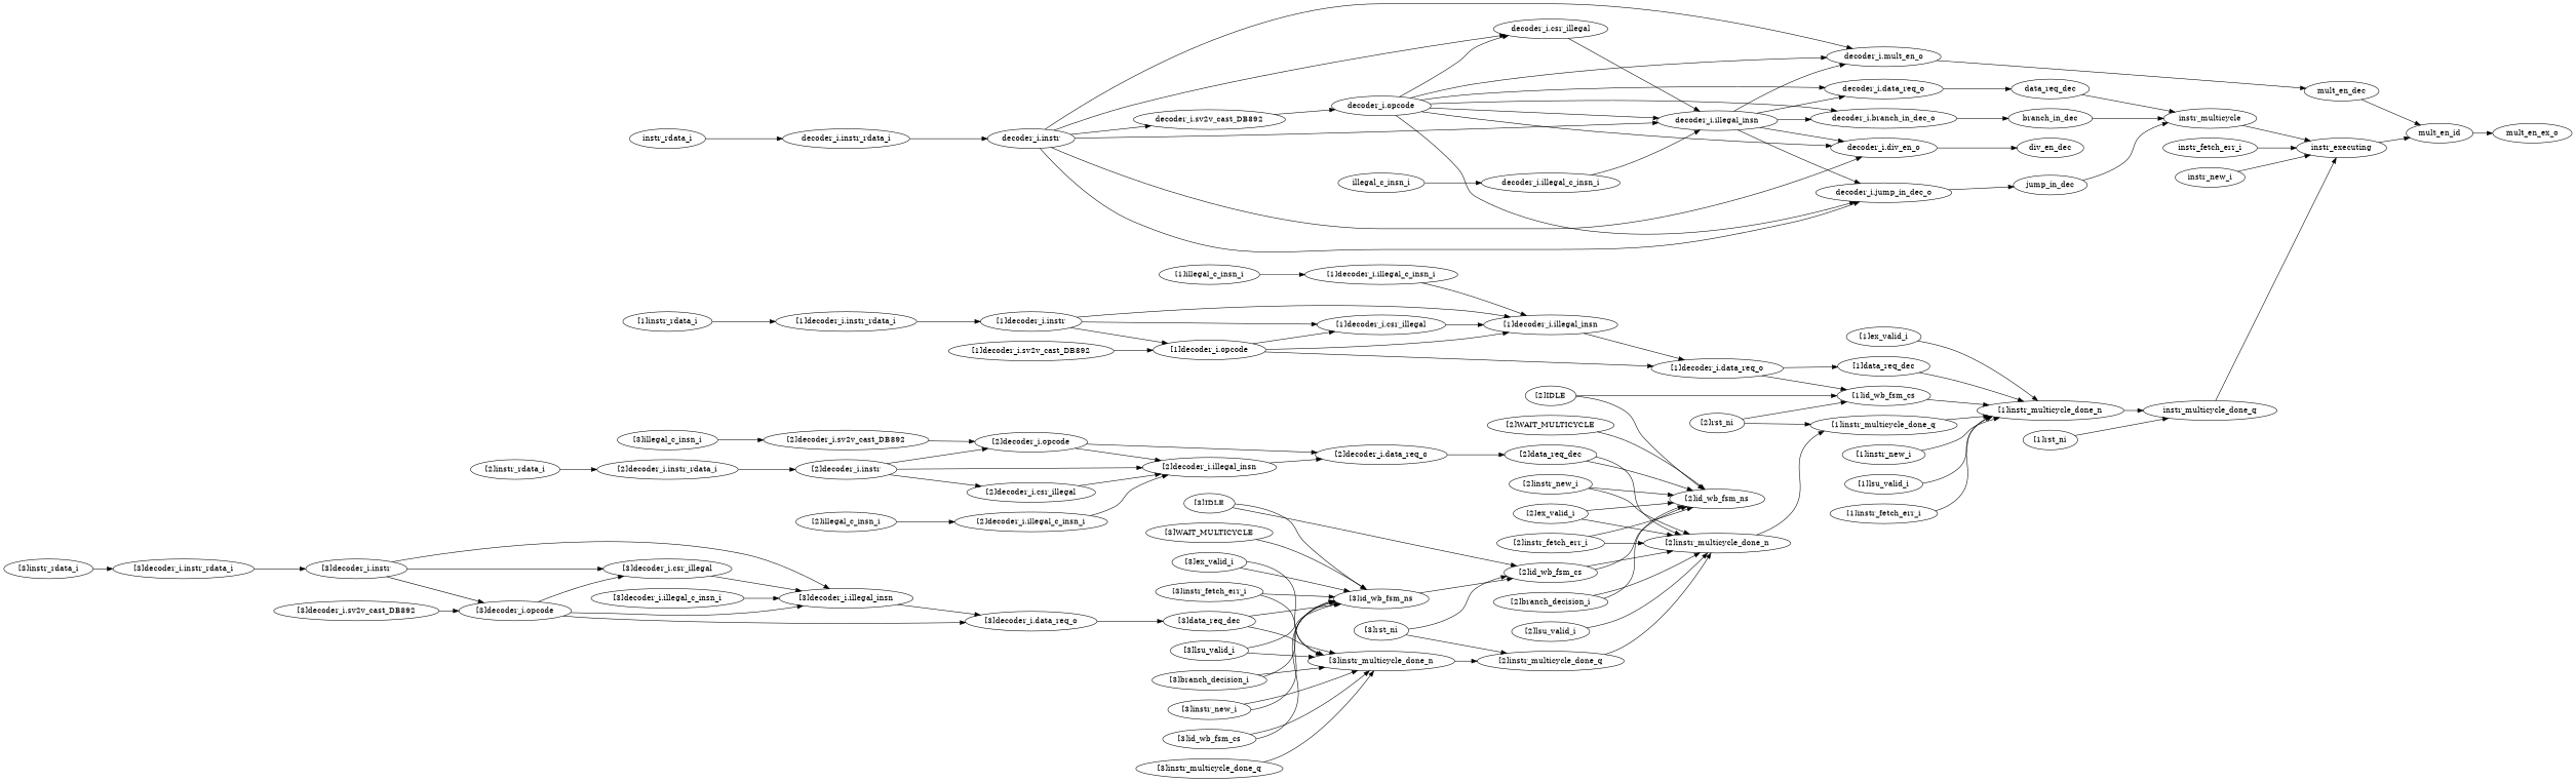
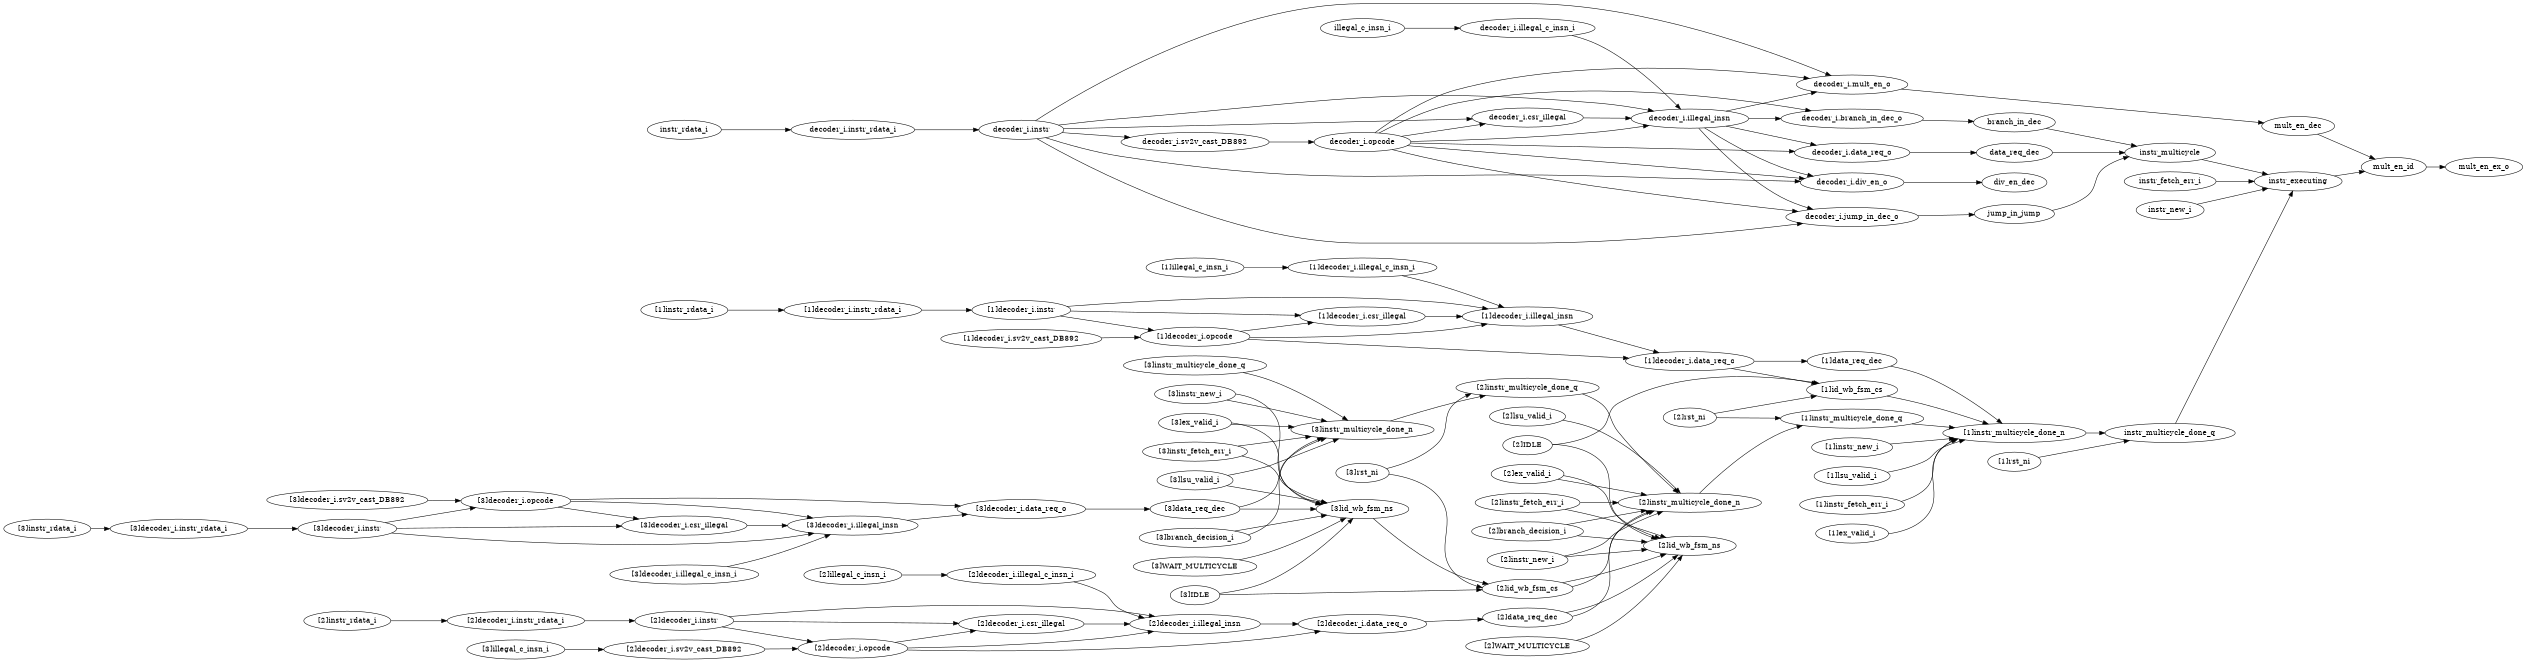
  strict digraph {
    rankdir=LR
    node [complexity=18 importance=0.762318746765 rank=0.0317632811152]
    "[3]lsu_valid_i" [complexity=24]
    "[3]instr_multicycle_done_n" [complexity=20 importance=0.0309439977179 rank=0.00154719988589]
    "[3]id_wb_fsm_ns" [complexity=20 importance=0.760822784075 rank=0.0380411392037]
    "[2]instr_multicycle_done_q" [importance=0.0272843738887 rank=0.00151579854937]
    "[2]id_wb_fsm_cs" [importance=0.756799932326 rank=0.0420444406848]
    "[2]instr_multicycle_done_n" [complexity=16 importance=0.0237706887051 rank=0.00148566804407]
    "[2]id_wb_fsm_ns" [complexity=15 importance=0.107550882779 rank=0.00717005885191]
    "[2]ex_valid_i" [complexity=19 importance=0.109046845469 rank=0.00573930765627]
    "[1]instr_multicycle_done_q" [complexity=14 importance=0.0201110648759 rank=0.00143650463399]
    "[1]instr_multicycle_done_n" [complexity=12 importance=0.0165973796924 rank=0.00138311497436]
    "[1]id_wb_fsm_cs" [complexity=13 importance=0.10352803103 rank=0.00796369469459]
    instr_multicycle [complexity=10 importance=0.0125987547642 rank=0.00125987547642]
    instr_executing [complexity=5 importance=0.00942407067958 rank=0.00188481413592]
    mult_en_id [complexity=2 importance=0.00538438253182 rank=0.00269219126591]
    "decoder_i.data_req_o" [complexity=15 importance=0.0166563133782 rank=0.00111042089188]
    data_req_dec [complexity=15 importance=0.0149486086403 rank=0.000996573909354]
    mult_en_ex_o [complexity=0 importance=0.00279194775639 rank=0.0]
    "[2]rst_ni" [complexity=14 importance=0.20855202475 rank=0.0148965731964]
    instr_multicycle_done_q [complexity=10 importance=0.0129377558631 rank=0.00129377558631]
    "[1]decoder_i.illegal_insn" [complexity=17 importance=0.040910868461 rank=0.00240652167418]
    "[1]decoder_i.data_req_o" [complexity=16 importance=0.0372523179987 rank=0.00232826987492]
    "[1]data_req_dec" [complexity=16 importance=0.0355446132608 rank=0.0022215383288]
    "[2]instr_rdata_i" [complexity=28 importance=0.232369451248 rank=0.00829890897315]
    "[2]decoder_i.instr_rdata_i" [complexity=28 importance=0.230873488558 rank=0.0082454817342]
    "[2]decoder_i.instr" [complexity=26 importance=0.229003526776 rank=0.00880782795293]
    "[2]decoder_i.opcode" [complexity=23 importance=0.226572596206 rank=0.00985098244374]
    "[2]decoder_i.csr_illegal" [complexity=22 importance=0.224324663282 rank=0.0101965756037]
    "[2]decoder_i.illegal_insn" [complexity=20 importance=0.222817874634 rank=0.0111408937317]
    "decoder_i.csr_illegal" [complexity=21 importance=0.0245456763075 rank=0.00116884172893]
    "decoder_i.illegal_insn" [complexity=19 importance=0.0230388876586 rank=0.00121257303466]
    "decoder_i.div_en_o" [importance=0.0193803371963 rank=0.00107668539979]
    "decoder_i.jump_in_dec_o" [complexity=15 importance=0.0166449806224 rank=0.00110966537483]
    "decoder_i.mult_en_o" [importance=0.0193803371963 rank=0.00107668539979]
    "decoder_i.branch_in_dec_o" [complexity=15 importance=0.0166519906169 rank=0.00111013270779]
    div_en_dec [importance=0.0176422589792 rank=0.000980125498843]
-   jump_in_dec [complexity=15 importance=0.014944831257 rank=0.000996322083803]
+   jump_in_dec [complexity=15 importance=0.014944831257 rank=0.000996322083803 label=jump_in_jump]
    mult_en_dec [importance=0.0176422589792 rank=0.000980125498843]
    branch_in_dec [complexity=15 importance=0.0149471677349 rank=0.000996477848995]
    "[1]instr_rdata_i" [complexity=25 importance=0.0504624450756 rank=0.00201849780302]
    "[1]decoder_i.instr_rdata_i" [complexity=25 importance=0.0489664823851 rank=0.00195865929541]
    "[1]decoder_i.instr" [complexity=23 importance=0.0470965206037 rank=0.00204767480886]
    "[1]decoder_i.opcode" [complexity=20 importance=0.0446655900336 rank=0.00223327950168]
    "[1]decoder_i.csr_illegal" [complexity=19 importance=0.0424176571099 rank=0.00223250826894]
    "[1]instr_new_i" [complexity=14 importance=0.0844828611522 rank=0.0060344900823]
    "[1]rst_ni" [complexity=11 importance=0.0273714744167 rank=0.00248831585606]
    "[3]data_req_dec" [complexity=24 importance=1.52399542203 rank=0.0634998092511]
    "[1]decoder_i.illegal_c_insn_i" [importance=0.0431548293335 rank=0.00239749051853]
    "[1]illegal_c_insn_i" [importance=0.0446507920239 rank=0.00248059955689]
    "[1]decoder_i.sv2v_cast_DB892" [complexity=23 importance=0.046161552724 rank=0.00200702403148]
    "[2]instr_fetch_err_i" [complexity=17 importance=0.431699493805 rank=0.0253940878709]
    "[2]decoder_i.data_req_o" [complexity=19 importance=0.219159324171 rank=0.0115347012722]
    "[2]data_req_dec" [complexity=19 importance=0.217451619433 rank=0.0114448220754]
    "[3]IDLE" [complexity=26 importance=1.52314153084 rank=0.0585823665708]
    "decoder_i.instr_rdata_i" [complexity=27 importance=0.0310945015827 rank=0.00115164820677]
    "decoder_i.instr" [complexity=25 importance=0.0292245398013 rank=0.00116898159205]
    "decoder_i.sv2v_cast_DB892" [complexity=25 importance=0.0282895719216 rank=0.00113158287686]
    "decoder_i.opcode" [complexity=22 importance=0.0267936092312 rank=0.00121789132869]
    "[3]decoder_i.instr" [complexity=31 importance=1.53554732937 rank=0.0495337848183]
    "[3]decoder_i.csr_illegal" [complexity=27 importance=1.53086846587 rank=0.0566988320694]
    "[3]decoder_i.opcode" [complexity=28 importance=1.5331163988 rank=0.0547541570999]
    "[3]decoder_i.illegal_insn" [complexity=25 importance=1.52936167723 rank=0.061174467089]
    "[3]decoder_i.data_req_o" [complexity=24 importance=1.52570312676 rank=0.0635709636151]
    instr_fetch_err_i [complexity=10 importance=0.01092003337 rank=0.001092003337]
    "[3]branch_decision_i" [complexity=24]
    "[3]instr_new_i" [complexity=22 importance=3.04478709899 rank=0.13839941359]
    "[1]lsu_valid_i" [complexity=16 importance=0.0180933423828 rank=0.00113083389892]
-   "[3]id_wb_fsm_cs" [complexity=23 importance=5.3297032414 rank=0.231726227887]
    instr_new_i [complexity=10 importance=0.01092003337 rank=0.001092003337]
    "[2]WAIT_MULTICYCLE" [complexity=25 importance=0.431699493805 rank=0.0172679797522]
    "[3]instr_multicycle_done_q" [complexity=22 importance=0.0344576829014 rank=0.0015662583137]
    "[3]rst_ni" [complexity=19 importance=1.51509582734 rank=0.0797418856496]
    "[2]lsu_valid_i" [complexity=19 importance=0.109046845469 rank=0.00573930765627]
    "[1]instr_fetch_err_i" [complexity=14 importance=0.0844828611522 rank=0.0060344900823]
    "[2]decoder_i.illegal_c_insn_i" [complexity=21 importance=0.225061835506 rank=0.0107172302622]
    "[2]decoder_i.sv2v_cast_DB892" [complexity=26 importance=0.228068558897 rank=0.00877186764987]
    "[3]decoder_i.illegal_c_insn_i" [complexity=26 importance=1.5316056381 rank=0.0589079091576]
    illegal_c_insn_i [complexity=20 importance=0.0267788112215 rank=0.00133894056108]
    "decoder_i.illegal_c_insn_i" [complexity=20 importance=0.0252828485311 rank=0.00126414242655]
    "[1]ex_valid_i" [complexity=16 importance=0.0180933423828 rank=0.00113083389892]
    "[2]instr_new_i" [complexity=17 importance=0.431699493805 rank=0.0253940878709]
    "[3]ex_valid_i" [complexity=24]
    "[3]instr_fetch_err_i" [complexity=22 importance=3.04478709899 rank=0.13839941359]
    "[3]decoder_i.sv2v_cast_DB892" [complexity=31 importance=1.53461236149 rank=0.0495036245642]
    "[3]illegal_c_insn_i" [complexity=26 importance=1.53310160079 rank=0.0589654461842]
    "[2]branch_decision_i" [complexity=19 importance=0.109046845469 rank=0.00573930765627]
    "[3]decoder_i.instr_rdata_i" [complexity=33 importance=1.53741729115 rank=0.0465884027621]
    "[3]WAIT_MULTICYCLE" [complexity=30 importance=3.04478709899 rank=0.1014929033]
    instr_rdata_i [complexity=27 importance=0.0325904642732 rank=0.00120705423234]
    "[2]illegal_c_insn_i" [complexity=21 importance=0.226557798196 rank=0.0107884665808]
    "[3]instr_rdata_i" [complexity=33 importance=1.53891325384 rank=0.0466337349649]
    "[2]IDLE" [complexity=21 importance=0.216597728248 rank=0.0103141775356]
    "[3]lsu_valid_i" -> "[3]instr_multicycle_done_n"
    "[3]lsu_valid_i" -> "[3]id_wb_fsm_ns"
    "[3]instr_multicycle_done_n" -> "[2]instr_multicycle_done_q"
    "[3]id_wb_fsm_ns" -> "[2]id_wb_fsm_cs"
    "[2]instr_multicycle_done_q" -> "[2]instr_multicycle_done_n"
    "[2]id_wb_fsm_cs" -> "[2]instr_multicycle_done_n"
    "[2]id_wb_fsm_cs" -> "[2]id_wb_fsm_ns"
    "[2]instr_multicycle_done_n" -> "[1]instr_multicycle_done_q"
    "[2]ex_valid_i" -> "[2]instr_multicycle_done_n"
    "[2]ex_valid_i" -> "[2]id_wb_fsm_ns"
    "[1]instr_multicycle_done_q" -> "[1]instr_multicycle_done_n"
    "[1]instr_multicycle_done_n" -> instr_multicycle_done_q
    "[1]id_wb_fsm_cs" -> "[1]instr_multicycle_done_n"
    instr_multicycle -> instr_executing
    instr_executing -> mult_en_id
    mult_en_id -> mult_en_ex_o
    "decoder_i.data_req_o" -> data_req_dec
    data_req_dec -> instr_multicycle
    "[2]rst_ni" -> "[1]instr_multicycle_done_q"
    "[2]rst_ni" -> "[1]id_wb_fsm_cs"
    instr_multicycle_done_q -> instr_executing
    "[1]decoder_i.illegal_insn" -> "[1]decoder_i.data_req_o"
    "[1]decoder_i.data_req_o" -> "[1]id_wb_fsm_cs"
    "[1]decoder_i.data_req_o" -> "[1]data_req_dec"
    "[1]data_req_dec" -> "[1]instr_multicycle_done_n"
    "[2]instr_rdata_i" -> "[2]decoder_i.instr_rdata_i"
    "[2]decoder_i.instr_rdata_i" -> "[2]decoder_i.instr"
    "[2]decoder_i.instr" -> "[2]decoder_i.opcode"
    "[2]decoder_i.instr" -> "[2]decoder_i.csr_illegal"
    "[2]decoder_i.instr" -> "[2]decoder_i.illegal_insn"
+   "[2]decoder_i.opcode" -> "[2]decoder_i.csr_illegal"
    "[2]decoder_i.opcode" -> "[2]decoder_i.illegal_insn"
    "[2]decoder_i.opcode" -> "[2]decoder_i.data_req_o"
    "[2]decoder_i.csr_illegal" -> "[2]decoder_i.illegal_insn"
    "[2]decoder_i.illegal_insn" -> "[2]decoder_i.data_req_o"
    "decoder_i.csr_illegal" -> "decoder_i.illegal_insn"
    "decoder_i.illegal_insn" -> "decoder_i.data_req_o"
    "decoder_i.illegal_insn" -> "decoder_i.div_en_o"
    "decoder_i.illegal_insn" -> "decoder_i.jump_in_dec_o"
    "decoder_i.illegal_insn" -> "decoder_i.mult_en_o"
    "decoder_i.illegal_insn" -> "decoder_i.branch_in_dec_o"
    "decoder_i.div_en_o" -> div_en_dec
    "decoder_i.jump_in_dec_o" -> jump_in_dec
    "decoder_i.mult_en_o" -> mult_en_dec
    "decoder_i.branch_in_dec_o" -> branch_in_dec
    jump_in_dec -> instr_multicycle
    mult_en_dec -> mult_en_id
    branch_in_dec -> instr_multicycle
    "[1]instr_rdata_i" -> "[1]decoder_i.instr_rdata_i"
    "[1]decoder_i.instr_rdata_i" -> "[1]decoder_i.instr"
    "[1]decoder_i.instr" -> "[1]decoder_i.illegal_insn"
    "[1]decoder_i.instr" -> "[1]decoder_i.opcode"
    "[1]decoder_i.instr" -> "[1]decoder_i.csr_illegal"
    "[1]decoder_i.opcode" -> "[1]decoder_i.illegal_insn"
    "[1]decoder_i.opcode" -> "[1]decoder_i.data_req_o"
    "[1]decoder_i.opcode" -> "[1]decoder_i.csr_illegal"
    "[1]decoder_i.csr_illegal" -> "[1]decoder_i.illegal_insn"
    "[1]instr_new_i" -> "[1]instr_multicycle_done_n"
    "[1]rst_ni" -> instr_multicycle_done_q
    "[3]data_req_dec" -> "[3]instr_multicycle_done_n"
    "[3]data_req_dec" -> "[3]id_wb_fsm_ns"
    "[1]decoder_i.illegal_c_insn_i" -> "[1]decoder_i.illegal_insn"
    "[1]illegal_c_insn_i" -> "[1]decoder_i.illegal_c_insn_i"
    "[1]decoder_i.sv2v_cast_DB892" -> "[1]decoder_i.opcode"
    "[2]instr_fetch_err_i" -> "[2]instr_multicycle_done_n"
    "[2]instr_fetch_err_i" -> "[2]id_wb_fsm_ns"
    "[2]decoder_i.data_req_o" -> "[2]data_req_dec"
    "[2]data_req_dec" -> "[2]instr_multicycle_done_n"
    "[2]data_req_dec" -> "[2]id_wb_fsm_ns"
    "[3]IDLE" -> "[3]id_wb_fsm_ns"
    "[3]IDLE" -> "[2]id_wb_fsm_cs"
    "decoder_i.instr_rdata_i" -> "decoder_i.instr"
    "decoder_i.instr" -> "decoder_i.csr_illegal"
    "decoder_i.instr" -> "decoder_i.illegal_insn"
    "decoder_i.instr" -> "decoder_i.div_en_o"
    "decoder_i.instr" -> "decoder_i.jump_in_dec_o"
    "decoder_i.instr" -> "decoder_i.mult_en_o"
    "decoder_i.instr" -> "decoder_i.sv2v_cast_DB892"
    "decoder_i.sv2v_cast_DB892" -> "decoder_i.opcode"
    "decoder_i.opcode" -> "decoder_i.data_req_o"
    "decoder_i.opcode" -> "decoder_i.csr_illegal"
    "decoder_i.opcode" -> "decoder_i.illegal_insn"
    "decoder_i.opcode" -> "decoder_i.div_en_o"
    "decoder_i.opcode" -> "decoder_i.jump_in_dec_o"
    "decoder_i.opcode" -> "decoder_i.mult_en_o"
    "decoder_i.opcode" -> "decoder_i.branch_in_dec_o"
    "[3]decoder_i.instr" -> "[3]decoder_i.csr_illegal"
    "[3]decoder_i.instr" -> "[3]decoder_i.opcode"
    "[3]decoder_i.instr" -> "[3]decoder_i.illegal_insn"
    "[3]decoder_i.csr_illegal" -> "[3]decoder_i.illegal_insn"
    "[3]decoder_i.opcode" -> "[3]decoder_i.csr_illegal"
    "[3]decoder_i.opcode" -> "[3]decoder_i.illegal_insn"
    "[3]decoder_i.opcode" -> "[3]decoder_i.data_req_o"
    "[3]decoder_i.illegal_insn" -> "[3]decoder_i.data_req_o"
    "[3]decoder_i.data_req_o" -> "[3]data_req_dec"
    instr_fetch_err_i -> instr_executing
    "[3]branch_decision_i" -> "[3]instr_multicycle_done_n"
    "[3]branch_decision_i" -> "[3]id_wb_fsm_ns"
    "[3]instr_new_i" -> "[3]instr_multicycle_done_n"
    "[3]instr_new_i" -> "[3]id_wb_fsm_ns"
    "[1]lsu_valid_i" -> "[1]instr_multicycle_done_n"
-   "[3]id_wb_fsm_cs" -> "[3]instr_multicycle_done_n"
-   "[3]id_wb_fsm_cs" -> "[3]id_wb_fsm_ns"
    instr_new_i -> instr_executing
    "[2]WAIT_MULTICYCLE" -> "[2]id_wb_fsm_ns"
    "[3]instr_multicycle_done_q" -> "[3]instr_multicycle_done_n"
    "[3]rst_ni" -> "[2]instr_multicycle_done_q"
    "[3]rst_ni" -> "[2]id_wb_fsm_cs"
    "[2]lsu_valid_i" -> "[2]instr_multicycle_done_n"
    "[1]instr_fetch_err_i" -> "[1]instr_multicycle_done_n"
    "[2]decoder_i.illegal_c_insn_i" -> "[2]decoder_i.illegal_insn"
    "[2]decoder_i.sv2v_cast_DB892" -> "[2]decoder_i.opcode"
    "[3]decoder_i.illegal_c_insn_i" -> "[3]decoder_i.illegal_insn"
    illegal_c_insn_i -> "decoder_i.illegal_c_insn_i"
    "decoder_i.illegal_c_insn_i" -> "decoder_i.illegal_insn"
    "[1]ex_valid_i" -> "[1]instr_multicycle_done_n"
    "[2]instr_new_i" -> "[2]instr_multicycle_done_n"
    "[2]instr_new_i" -> "[2]id_wb_fsm_ns"
    "[3]ex_valid_i" -> "[3]instr_multicycle_done_n"
    "[3]ex_valid_i" -> "[3]id_wb_fsm_ns"
    "[3]instr_fetch_err_i" -> "[3]instr_multicycle_done_n"
    "[3]instr_fetch_err_i" -> "[3]id_wb_fsm_ns"
    "[3]decoder_i.sv2v_cast_DB892" -> "[3]decoder_i.opcode"
    "[3]illegal_c_insn_i" -> "[2]decoder_i.sv2v_cast_DB892"
    "[2]branch_decision_i" -> "[2]instr_multicycle_done_n"
    "[2]branch_decision_i" -> "[2]id_wb_fsm_ns"
    "[3]decoder_i.instr_rdata_i" -> "[3]decoder_i.instr"
    "[3]WAIT_MULTICYCLE" -> "[3]id_wb_fsm_ns"
    instr_rdata_i -> "decoder_i.instr_rdata_i"
    "[2]illegal_c_insn_i" -> "[2]decoder_i.illegal_c_insn_i"
    "[3]instr_rdata_i" -> "[3]decoder_i.instr_rdata_i"
    "[2]IDLE" -> "[2]id_wb_fsm_ns"
    "[2]IDLE" -> "[1]id_wb_fsm_cs"
  }
